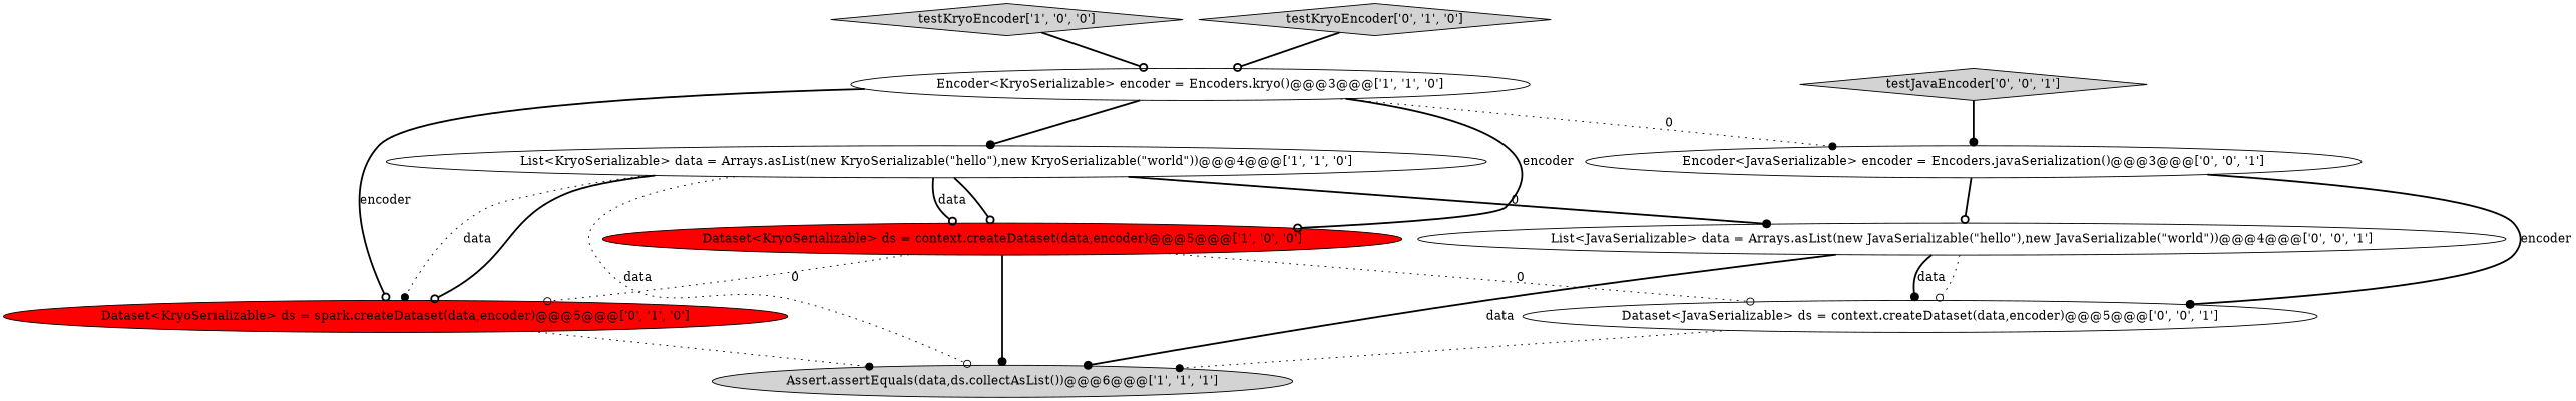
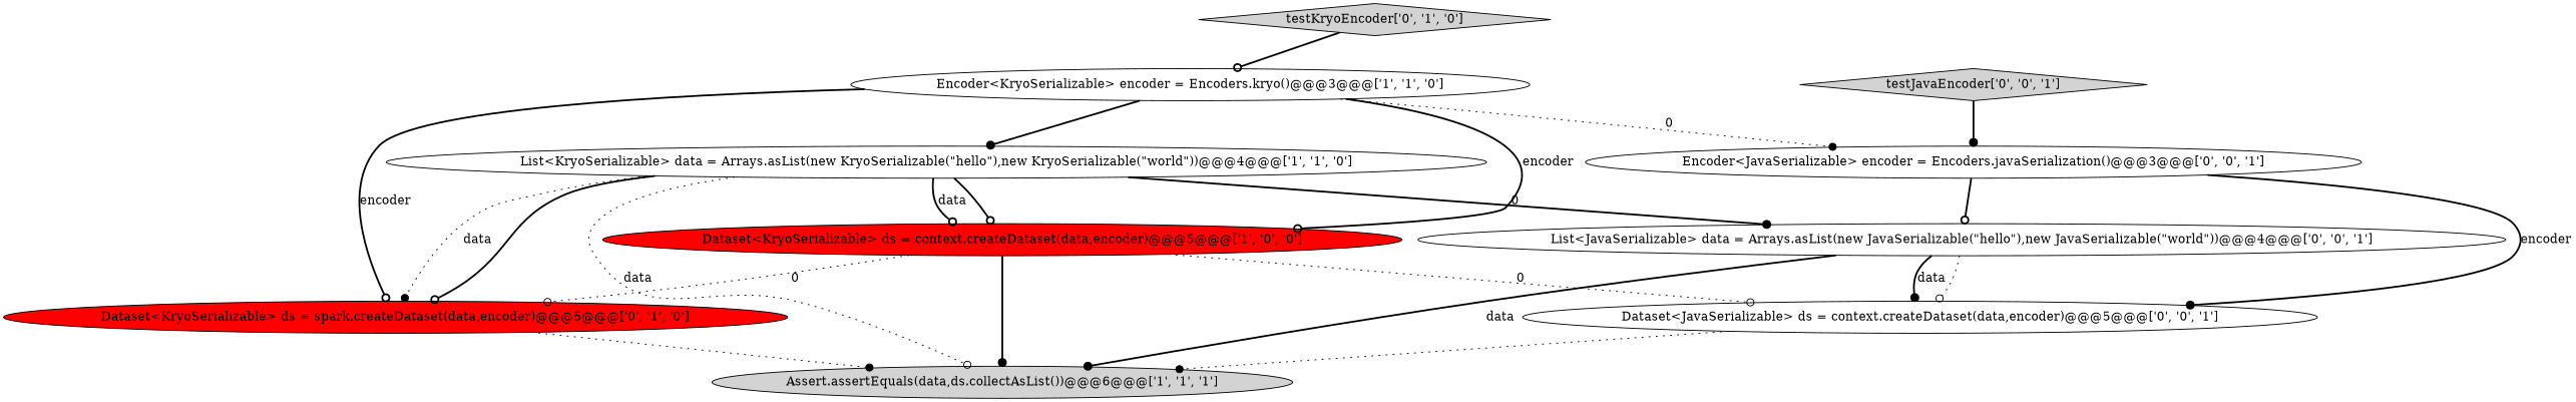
  digraph {
    node [fillcolor=white shape=ellipse style=filled]
    edge [style=bold arrowhead=odot]
    n1 [fillcolor=lightgray label="Assert.assertEquals(data,ds.collectAsList())@@@6@@@['1', '1', '1']"]
-   n2 [fillcolor=lightgray label="testKryoEncoder['1', '0', '0']" shape=diamond]
    n3 [label="Encoder<KryoSerializable> encoder = Encoders.kryo()@@@3@@@['1', '1', '0']"]
    n4 [label="Dataset<JavaSerializable> ds = context.createDataset(data,encoder)@@@5@@@['0', '0', '1']"]
    n5 [fillcolor=lightgray label="testKryoEncoder['0', '1', '0']" shape=diamond]
    n6 [fillcolor=red label="Dataset<KryoSerializable> ds = spark.createDataset(data,encoder)@@@5@@@['0', '1', '0']"]
    n7 [label="Encoder<JavaSerializable> encoder = Encoders.javaSerialization()@@@3@@@['0', '0', '1']"]
    n8 [label="List<JavaSerializable> data = Arrays.asList(new JavaSerializable(\"hello\"),new JavaSerializable(\"world\"))@@@4@@@['0', '0', '1']"]
    n9 [fillcolor=red label="Dataset<KryoSerializable> ds = context.createDataset(data,encoder)@@@5@@@['1', '0', '0']"]
    n10 [label="List<KryoSerializable> data = Arrays.asList(new KryoSerializable(\"hello\"),new KryoSerializable(\"world\"))@@@4@@@['1', '1', '0']"]
    n11 [fillcolor=lightgray label="testJavaEncoder['0', '0', '1']" shape=diamond]
-   n2 -> n3
    n3 -> n6 [label=encoder]
    n3 -> n7 [label=0 style=dotted arrowhead=dot]
    n3 -> n9 [label=encoder]
    n3 -> n10 [arrowhead=dot]
    n4 -> n1 [style=dotted arrowhead=dot]
    n5 -> n3
    n6 -> n1 [style=dotted arrowhead=dot]
    n7 -> n4 [label=encoder arrowhead=dot]
    n7 -> n8
    n8 -> n1 [label=data arrowhead=dot]
    n8 -> n4 [style=dotted]
    n8 -> n4 [label=data arrowhead=dot]
    n9 -> n1 [arrowhead=dot]
    n9 -> n4 [label=0 style=dotted]
    n9 -> n6 [label=0 style=dotted]
    n10 -> n1 [label=data style=dotted]
    n10 -> n6
    n10 -> n6 [label=data style=dotted arrowhead=dot]
    n10 -> n8 [label=0 arrowhead=dot]
    n10 -> n9
    n10 -> n9 [label=data]
    n11 -> n7 [arrowhead=dot]
  }
